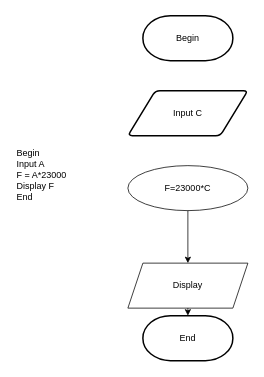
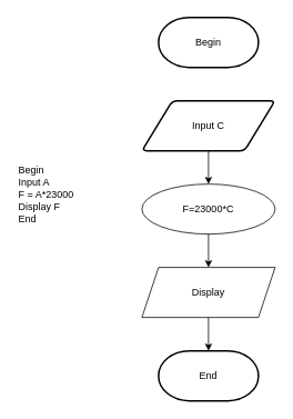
  <mxCell id="0" />
  <mxCell id="1" parent="0" />
  <mxCell id="2" value="Begin" style="strokeWidth=2;html=1;shape=mxgraph.flowchart.terminator;whiteSpace=wrap;" parent="1" vertex="1"><mxGeometry x="190" y="20" width="120" height="60" as="geometry" /></mxCell>
  <mxCell id="3" value="Input C" style="shape=parallelogram;html=1;strokeWidth=2;perimeter=parallelogramPerimeter;whiteSpace=wrap;rounded=1;arcSize=12;size=0.23;" parent="1" vertex="1"><mxGeometry x="170" y="120" width="160" height="60" as="geometry" /></mxCell>
  <mxCell id="4" value="F=23000*C" style="ellipse;whiteSpace=wrap;html=1;" parent="1" vertex="1"><mxGeometry x="170" y="220" width="160" height="60" as="geometry" /></mxCell>
- <mxCell id="5" value="Display" style="shape=parallelogram;perimeter=parallelogramPerimeter;whiteSpace=wrap;html=1;fixedSize=1;" parent="1" vertex="1"><mxGeometry x="170" y="350" width="160" height="60" as="geometry" /></mxCell>
+ <mxCell id="5" value="Display" style="shape=parallelogram;perimeter=parallelogramPerimeter;whiteSpace=wrap;html=1;fixedSize=1;" parent="1" vertex="1"><mxGeometry x="170" y="320" width="160" height="60" as="geometry" /></mxCell>
  <mxCell id="6" value="End" style="strokeWidth=2;html=1;shape=mxgraph.flowchart.terminator;whiteSpace=wrap;" parent="1" vertex="1"><mxGeometry x="190" y="420" width="120" height="60" as="geometry" /></mxCell>
+ <mxCell id="7" value="" style="endArrow=classic;html=1;rounded=0;exitX=0.5;exitY=1;exitDx=0;exitDy=0;entryX=0.5;entryY=0;entryDx=0;entryDy=0;" parent="1" source="3" target="4" edge="1"><mxGeometry width="50" height="50" relative="1" as="geometry"><mxPoint x="310" y="320" as="sourcePoint" /><mxPoint x="360" y="270" as="targetPoint" /></mxGeometry></mxCell>
  <mxCell id="8" value="" style="endArrow=classic;html=1;rounded=0;exitX=0.5;exitY=1;exitDx=0;exitDy=0;entryX=0.5;entryY=0;entryDx=0;entryDy=0;" parent="1" source="4" target="5" edge="1"><mxGeometry width="50" height="50" relative="1" as="geometry"><mxPoint x="310" y="320" as="sourcePoint" /><mxPoint x="360" y="270" as="targetPoint" /></mxGeometry></mxCell>
  <mxCell id="9" value="" style="endArrow=classic;html=1;rounded=0;exitX=0.5;exitY=1;exitDx=0;exitDy=0;entryX=0.5;entryY=0;entryDx=0;entryDy=0;entryPerimeter=0;" parent="1" source="5" target="6" edge="1"><mxGeometry width="50" height="50" relative="1" as="geometry"><mxPoint x="310" y="320" as="sourcePoint" /><mxPoint x="360" y="270" as="targetPoint" /></mxGeometry></mxCell>
  <mxCell id="10" value="Begin&#13;&#10;    Input A&#13;&#10;    F = A*23000&#13;&#10;    Display F&#13;&#10;End" style="text;whiteSpace=wrap;html=1;" parent="1" vertex="1"><mxGeometry x="20" y="190" width="90" height="90" as="geometry" /></mxCell>
